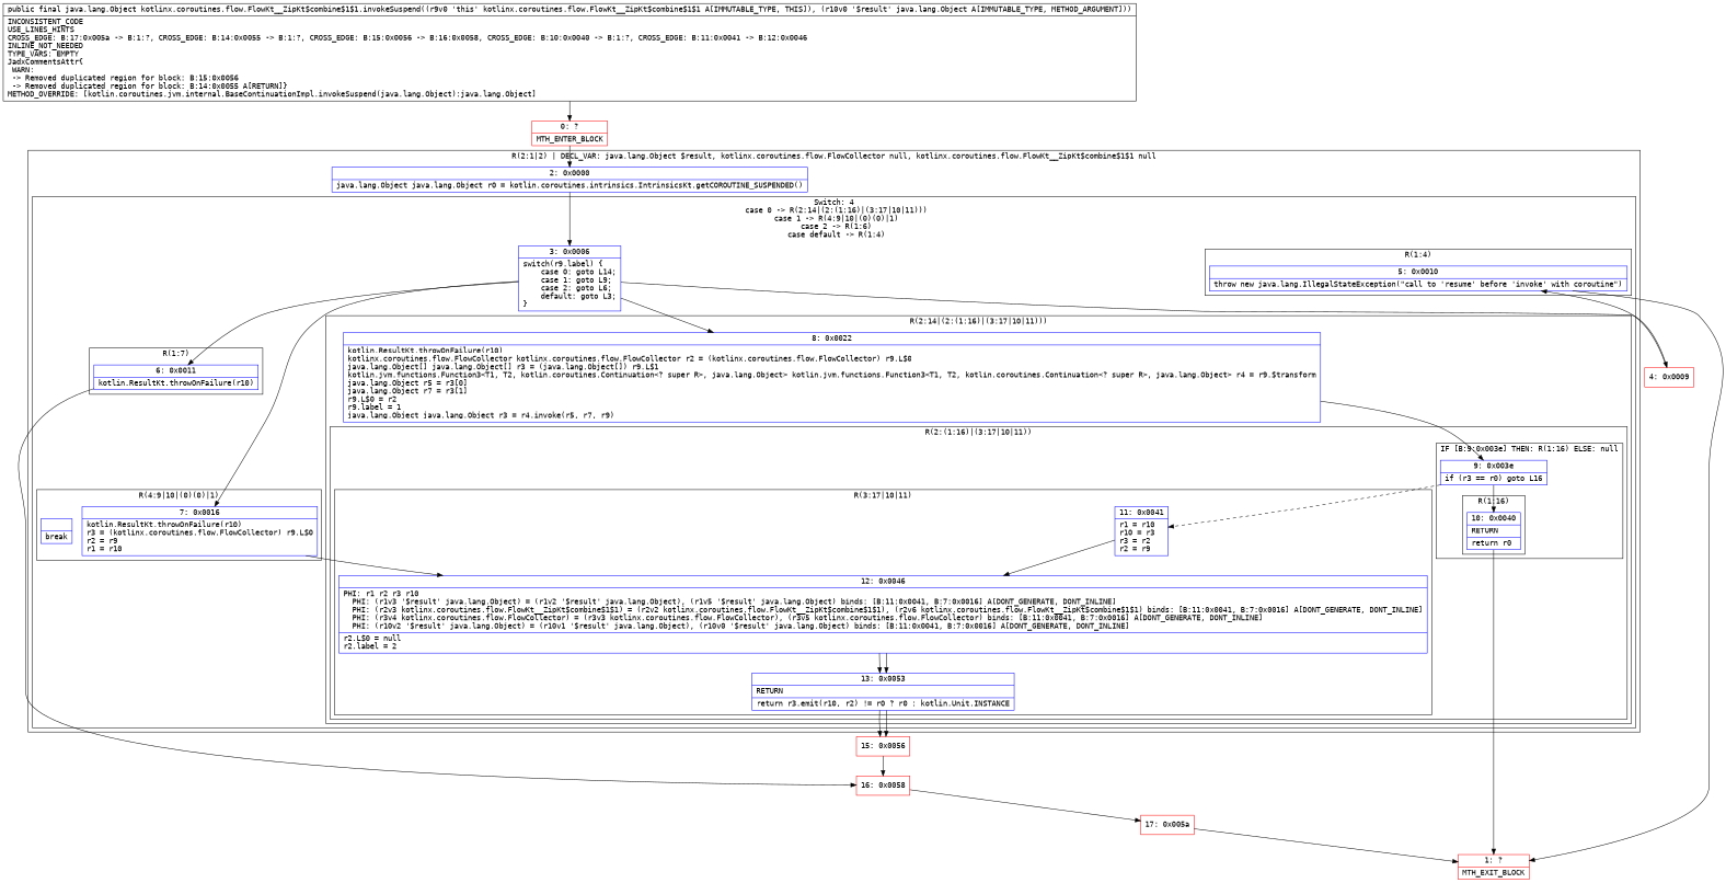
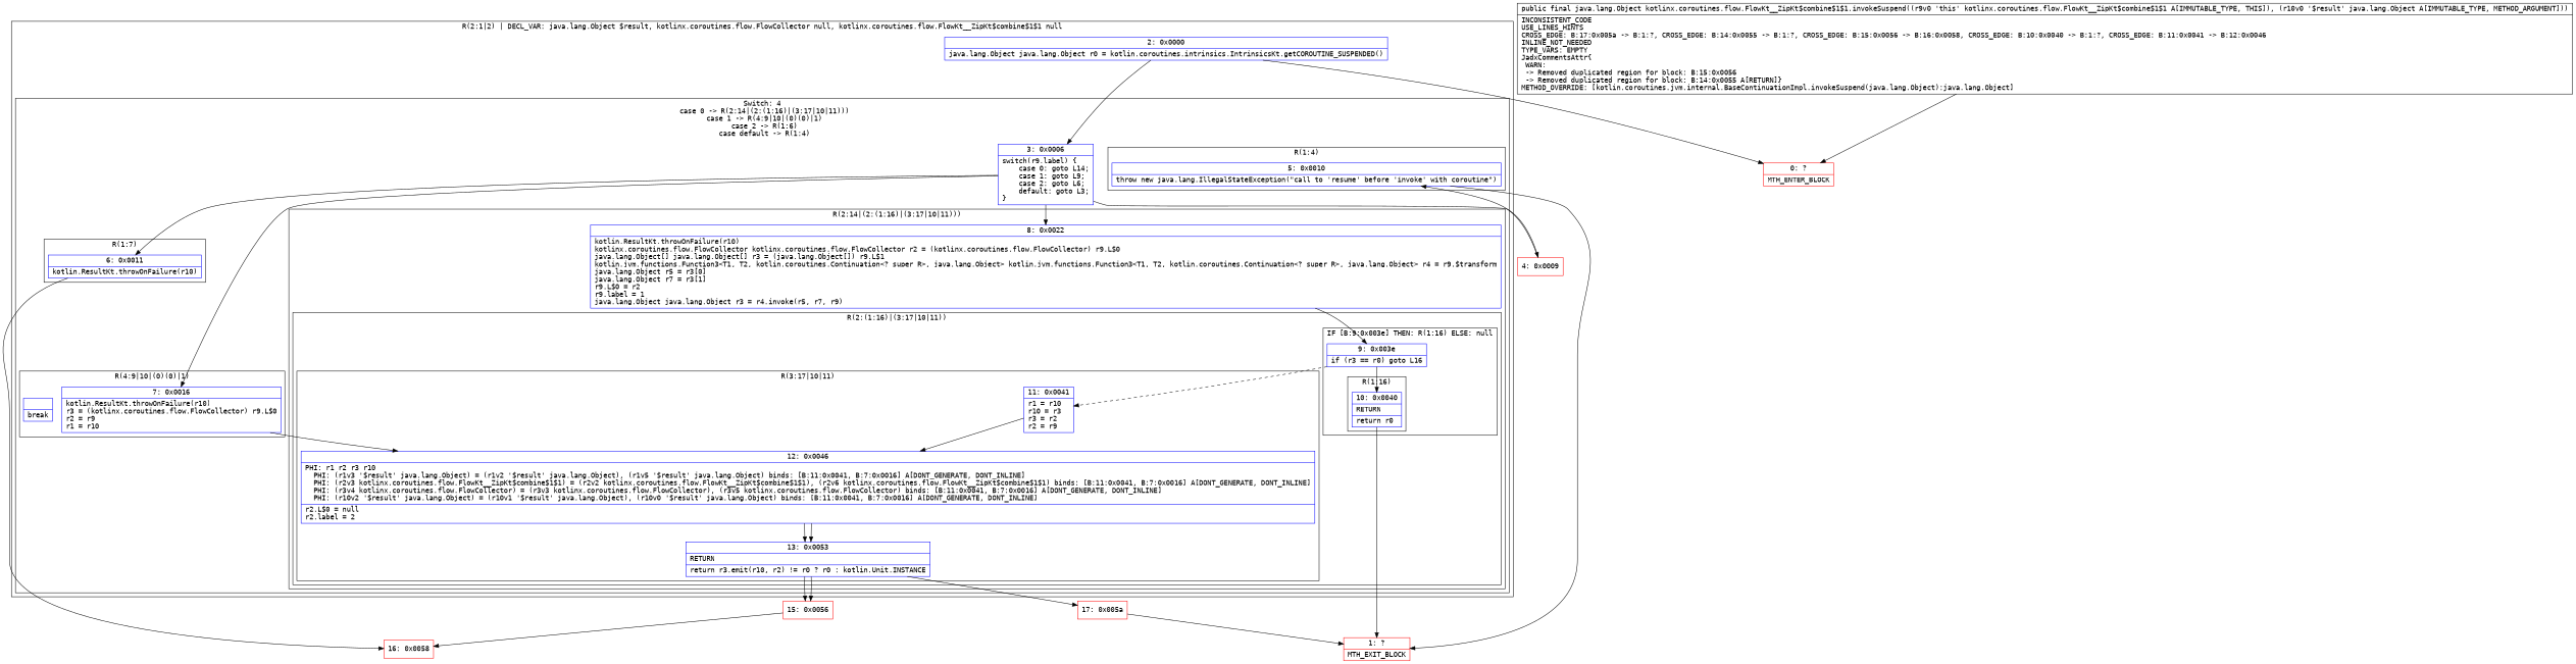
  digraph {
    fontname="DejaVu Sans Mono"
    node [color=blue fontname="DejaVu Sans Mono" shape=record]
    edge [fontname="DejaVu Sans Mono"]
    n1 [label="{10\:\ 0x0040|RETURN\l|return r0\l}"]
    n2 [label="{9\:\ 0x003e|if (r3 == r0) goto L16\l}"]
    n3 [label="{11\:\ 0x0041|r1 = r10\lr10 = r3\lr3 = r2\lr2 = r9\l}"]
    n4 [label="{12\:\ 0x0046|PHI: r1 r2 r3 r10 \l  PHI: (r1v3 '$result' java.lang.Object) = (r1v2 '$result' java.lang.Object), (r1v5 '$result' java.lang.Object) binds: [B:11:0x0041, B:7:0x0016] A[DONT_GENERATE, DONT_INLINE]\l  PHI: (r2v3 kotlinx.coroutines.flow.FlowKt__ZipKt$combine$1$1) = (r2v2 kotlinx.coroutines.flow.FlowKt__ZipKt$combine$1$1), (r2v6 kotlinx.coroutines.flow.FlowKt__ZipKt$combine$1$1) binds: [B:11:0x0041, B:7:0x0016] A[DONT_GENERATE, DONT_INLINE]\l  PHI: (r3v4 kotlinx.coroutines.flow.FlowCollector) = (r3v3 kotlinx.coroutines.flow.FlowCollector), (r3v5 kotlinx.coroutines.flow.FlowCollector) binds: [B:11:0x0041, B:7:0x0016] A[DONT_GENERATE, DONT_INLINE]\l  PHI: (r10v2 '$result' java.lang.Object) = (r10v1 '$result' java.lang.Object), (r10v0 '$result' java.lang.Object) binds: [B:11:0x0041, B:7:0x0016] A[DONT_GENERATE, DONT_INLINE]\l|r2.L$0 = null\lr2.label = 2\l}"]
    n5 [label="{13\:\ 0x0053|RETURN\l|return r3.emit(r10, r2) != r0 ? r0 : kotlin.Unit.INSTANCE\l}"]
    n6 [label="{8\:\ 0x0022|kotlin.ResultKt.throwOnFailure(r10)\lkotlinx.coroutines.flow.FlowCollector kotlinx.coroutines.flow.FlowCollector r2 = (kotlinx.coroutines.flow.FlowCollector) r9.L$0\ljava.lang.Object[] java.lang.Object[] r3 = (java.lang.Object[]) r9.L$1\lkotlin.jvm.functions.Function3\<T1, T2, kotlin.coroutines.Continuation\<? super R\>, java.lang.Object\> kotlin.jvm.functions.Function3\<T1, T2, kotlin.coroutines.Continuation\<? super R\>, java.lang.Object\> r4 = r9.$transform\ljava.lang.Object r5 = r3[0]\ljava.lang.Object r7 = r3[1]\lr9.L$0 = r2\lr9.label = 1\ljava.lang.Object java.lang.Object r3 = r4.invoke(r5, r7, r9)\l}"]
    n7 [label="{7\:\ 0x0016|kotlin.ResultKt.throwOnFailure(r10)\lr3 = (kotlinx.coroutines.flow.FlowCollector) r9.L$0\lr2 = r9\lr1 = r10\l}"]
    n8 [label="{|break\l}"]
    n9 [label="{6\:\ 0x0011|kotlin.ResultKt.throwOnFailure(r10)\l}"]
    n10 [label="{5\:\ 0x0010|throw new java.lang.IllegalStateException(\"call to 'resume' before 'invoke' with coroutine\")\l}"]
    n11 [label="{3\:\ 0x0006|switch(r9.label) \{\l    case 0: goto L14;\l    case 1: goto L9;\l    case 2: goto L6;\l    default: goto L3;\l\}\l}"]
    n12 [label="{2\:\ 0x0000|java.lang.Object java.lang.Object r0 = kotlin.coroutines.intrinsics.IntrinsicsKt.getCOROUTINE_SUSPENDED()\l}"]
    n13 [color=red label="{1\:\ ?|MTH_EXIT_BLOCK\l}"]
    n14 [color=red label="{15\:\ 0x0056}"]
    n15 [color=red label="{16\:\ 0x0058}"]
    n16 [color=red label="{4\:\ 0x0009}"]
    n17 [color=red label="{17\:\ 0x005a}"]
    n18 [color=red label="{0\:\ ?|MTH_ENTER_BLOCK\l}"]
    n19 [label="{public final java.lang.Object kotlinx.coroutines.flow.FlowKt__ZipKt$combine$1$1.invokeSuspend((r9v0 'this' kotlinx.coroutines.flow.FlowKt__ZipKt$combine$1$1 A[IMMUTABLE_TYPE, THIS]), (r10v0 '$result' java.lang.Object A[IMMUTABLE_TYPE, METHOD_ARGUMENT]))  | INCONSISTENT_CODE\lUSE_LINES_HINTS\lCROSS_EDGE: B:17:0x005a \-\> B:1:?, CROSS_EDGE: B:14:0x0055 \-\> B:1:?, CROSS_EDGE: B:15:0x0056 \-\> B:16:0x0058, CROSS_EDGE: B:10:0x0040 \-\> B:1:?, CROSS_EDGE: B:11:0x0041 \-\> B:12:0x0046\lINLINE_NOT_NEEDED\lTYPE_VARS: EMPTY\lJadxCommentsAttr\{\l WARN: \l \-\> Removed duplicated region for block: B:15:0x0056 \l \-\> Removed duplicated region for block: B:14:0x0055 A[RETURN]\}\lMETHOD_OVERRIDE: [kotlin.coroutines.jvm.internal.BaseContinuationImpl.invokeSuspend(java.lang.Object):java.lang.Object]\l}" color=""]
    subgraph cluster_1 {
      label="R(2:1|2) | DECL_VAR: java.lang.Object $result, kotlinx.coroutines.flow.FlowCollector null, kotlinx.coroutines.flow.FlowKt__ZipKt$combine$1$1 null\l"
      n12
      subgraph cluster_2 {
        label="Switch: 4\n case 0 -> R(2:14|(2:(1:16)|(3:17|10|11)))\n case 1 -> R(4:9|10|(0)(0)|1)\n case 2 -> R(1:6)\n case default -> R(1:4)"
        n11
        subgraph cluster_3 {
          label="R(2:14|(2:(1:16)|(3:17|10|11)))"
          n6
          subgraph cluster_4 {
            label="R(2:(1:16)|(3:17|10|11))"
            subgraph cluster_5 {
              label="IF [B:9:0x003e] THEN: R(1:16) ELSE: null"
              n2
              subgraph cluster_6 {
                label="R(1:16)"
                n1
              }
            }
            subgraph cluster_7 {
              label="R(3:17|10|11)"
              n3
              n4
              n5
            }
          }
        }
        subgraph cluster_8 {
          label="R(4:9|10|(0)(0)|1)"
          n7
          n8
          subgraph cluster_9 {
            label="IF [B:13:0x0053] THEN: R(0) ELSE: R(0)"
            subgraph cluster_10 {
              label="R(0)"
            }
            subgraph cluster_11 {
              label="R(0)"
            }
          }
        }
        subgraph cluster_12 {
          label="R(1:7)"
          n9
        }
        subgraph cluster_13 {
          label="R(1:4)"
          n10
        }
      }
    }
    n1 -> n13
    n2 -> n1
    n2 -> n3 [style=dashed]
    n3 -> n4
    n4 -> n5
    n4 -> n5
    n5 -> n14
    n5 -> n14
    n6 -> n2
    n7 -> n4
    n9 -> n15
    n10 -> n13
    n11 -> n6
    n11 -> n7
    n11 -> n9
    n11 -> n16
    n12 -> n11
    n14 -> n15
-   n15 -> n17
+   n5 -> n17
    n16 -> n10
    n17 -> n13
-   n18 -> n12
+   n12 -> n18
    n19 -> n18
  }
